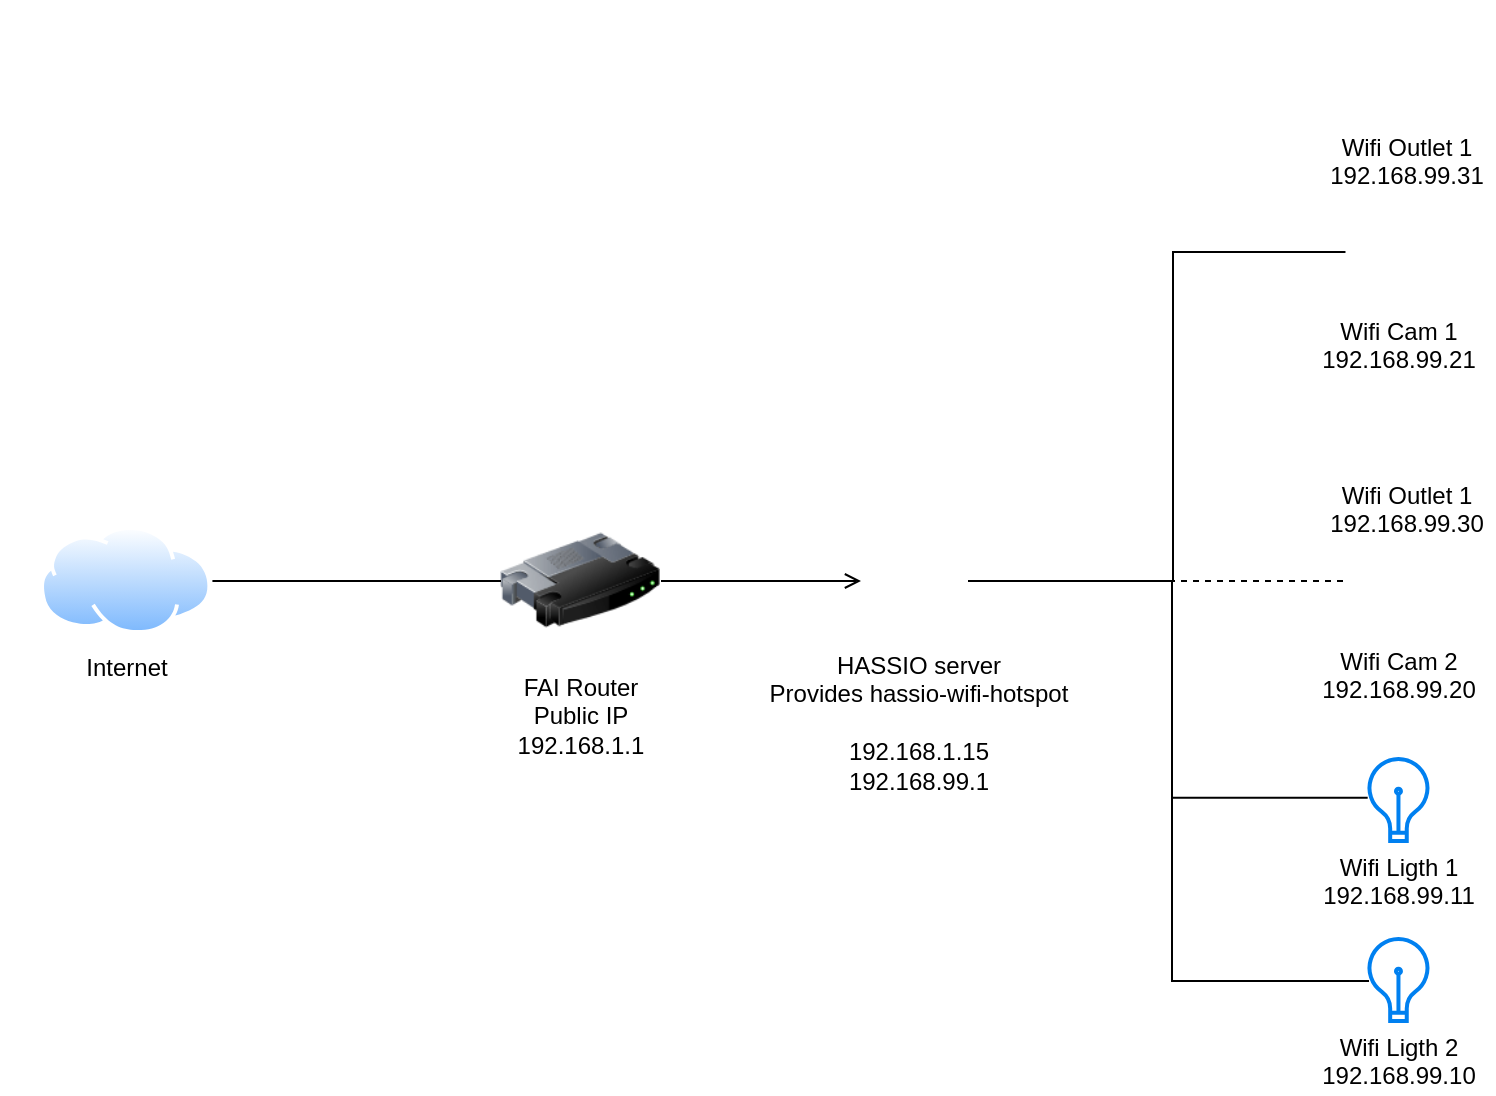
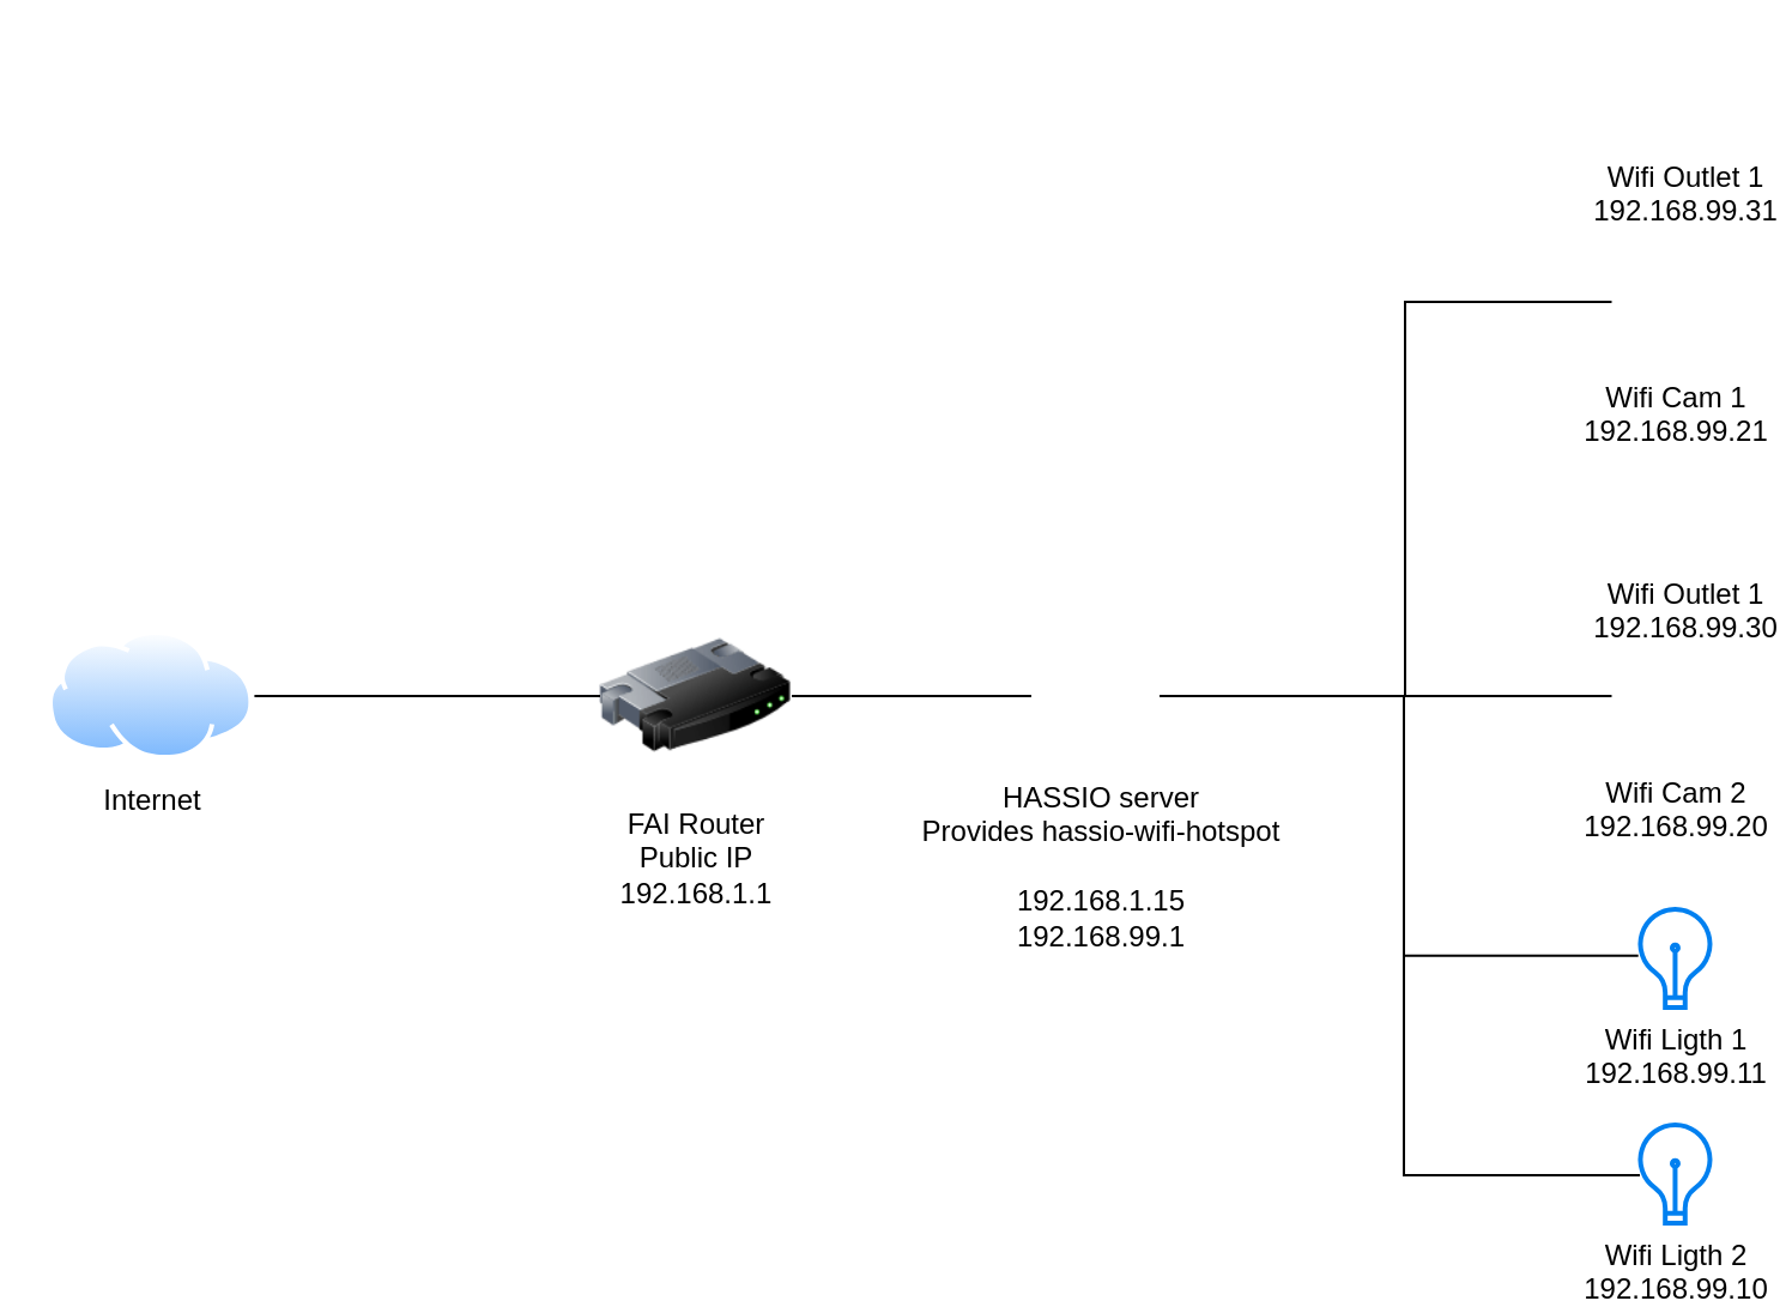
  <mxCell id="0" />
  <mxCell id="1" parent="0" />
- <mxCell id="2" style="edgeStyle=orthogonalEdgeStyle;rounded=0;orthogonalLoop=1;jettySize=auto;html=1;endArrow=none;endFill=0;dashed=1;" parent="1" source="5" target="6" edge="1"><mxGeometry relative="1" as="geometry" /></mxCell>
+ <mxCell id="2" style="edgeStyle=orthogonalEdgeStyle;rounded=0;orthogonalLoop=1;jettySize=auto;html=1;endArrow=none;endFill=0;" parent="1" source="5" target="6" edge="1"><mxGeometry relative="1" as="geometry" /></mxCell>
  <mxCell id="3" style="edgeStyle=orthogonalEdgeStyle;rounded=0;orthogonalLoop=1;jettySize=auto;html=1;entryX=0.032;entryY=0.512;entryDx=0;entryDy=0;entryPerimeter=0;endArrow=none;endFill=0;" parent="1" source="5" target="9" edge="1"><mxGeometry relative="1" as="geometry" /></mxCell>
  <mxCell id="4" style="edgeStyle=orthogonalEdgeStyle;rounded=0;orthogonalLoop=1;jettySize=auto;html=1;entryX=0.011;entryY=0.472;entryDx=0;entryDy=0;entryPerimeter=0;endArrow=none;endFill=0;" parent="1" source="5" target="7" edge="1"><mxGeometry relative="1" as="geometry" /></mxCell>
  <mxCell id="5" value="HASSIO server&lt;br&gt;Provides hassio-wifi-hotspot&lt;br&gt;&lt;br&gt;192.168.1.15&lt;br&gt;192.168.99.1" style="shape=image;html=1;verticalAlign=top;verticalLabelPosition=bottom;labelBackgroundColor=#ffffff;imageAspect=0;aspect=fixed;image=https://cdn4.iconfinder.com/data/icons/logos-and-brands/512/272_Raspberry_Pi_logo-128.png" parent="1" vertex="1"><mxGeometry x="430" y="261" width="58" height="58" as="geometry" /></mxCell>
  <mxCell id="6" value="Wifi Cam 2&lt;br&gt;192.168.99.20" style="shape=image;html=1;verticalAlign=top;verticalLabelPosition=bottom;labelBackgroundColor=#ffffff;imageAspect=0;aspect=fixed;image=https://cdn0.iconfinder.com/data/icons/ui-essence/32/_47ui-128.png" parent="1" vertex="1"><mxGeometry x="672.24" y="263.5" width="53" height="53" as="geometry" /></mxCell>
  <mxCell id="7" value="&lt;span style=&quot;color: rgb(0 , 0 , 0) ; font-family: &amp;#34;helvetica&amp;#34; ; font-size: 12px ; font-style: normal ; font-weight: 400 ; letter-spacing: normal ; text-align: center ; text-indent: 0px ; text-transform: none ; word-spacing: 0px ; background-color: rgb(255 , 255 , 255) ; display: inline ; float: none&quot;&gt;Wifi Ligth 1&lt;/span&gt;&lt;br style=&quot;color: rgb(0 , 0 , 0) ; font-family: &amp;#34;helvetica&amp;#34; ; font-size: 12px ; font-style: normal ; font-weight: 400 ; letter-spacing: normal ; text-align: center ; text-indent: 0px ; text-transform: none ; word-spacing: 0px&quot;&gt;&lt;span style=&quot;color: rgb(0 , 0 , 0) ; font-family: &amp;#34;helvetica&amp;#34; ; font-size: 12px ; font-style: normal ; font-weight: 400 ; letter-spacing: normal ; text-align: center ; text-indent: 0px ; text-transform: none ; word-spacing: 0px ; background-color: rgb(255 , 255 , 255) ; display: inline ; float: none&quot;&gt;192.168.99.11&lt;/span&gt;" style="html=1;verticalLabelPosition=bottom;align=center;labelBackgroundColor=#ffffff;verticalAlign=top;strokeWidth=2;strokeColor=#0080F0;shadow=0;dashed=0;shape=mxgraph.ios7.icons.lightbulb;" parent="1" vertex="1"><mxGeometry x="683" y="379" width="31.47" height="41" as="geometry" /></mxCell>
  <mxCell id="8" value="Wifi Cam 1&lt;br&gt;192.168.99.21" style="shape=image;html=1;verticalAlign=top;verticalLabelPosition=bottom;labelBackgroundColor=#ffffff;imageAspect=0;aspect=fixed;image=https://cdn0.iconfinder.com/data/icons/ui-essence/32/_47ui-128.png" parent="1" vertex="1"><mxGeometry x="672.24" y="99" width="53" height="53" as="geometry" /></mxCell>
  <mxCell id="9" value="Wifi Ligth 2&lt;br&gt;192.168.99.10" style="html=1;verticalLabelPosition=bottom;align=center;labelBackgroundColor=#ffffff;verticalAlign=top;strokeWidth=2;strokeColor=#0080F0;shadow=0;dashed=0;shape=mxgraph.ios7.icons.lightbulb;" parent="1" vertex="1"><mxGeometry x="683" y="469" width="31.47" height="41" as="geometry" /></mxCell>
  <mxCell id="10" value="Wifi Outlet 1&lt;br&gt;192.168.99.31" style="shape=image;html=1;verticalAlign=top;verticalLabelPosition=bottom;labelBackgroundColor=#ffffff;imageAspect=0;aspect=fixed;image=https://cdn2.iconfinder.com/data/icons/donkey/800/19-128.png" parent="1" vertex="1"><mxGeometry x="683" y="20" width="40" height="40" as="geometry" /></mxCell>
  <mxCell id="11" value="Wifi Outlet 1&lt;br&gt;192.168.99.30" style="shape=image;html=1;verticalAlign=top;verticalLabelPosition=bottom;labelBackgroundColor=#ffffff;imageAspect=0;aspect=fixed;image=https://cdn2.iconfinder.com/data/icons/donkey/800/19-128.png" parent="1" vertex="1"><mxGeometry x="683" y="194" width="40" height="40" as="geometry" /></mxCell>
  <mxCell id="12" style="edgeStyle=orthogonalEdgeStyle;rounded=0;orthogonalLoop=1;jettySize=auto;html=1;endArrow=none;endFill=0;entryX=0;entryY=0.5;entryDx=0;entryDy=0;" parent="1" target="8" edge="1"><mxGeometry relative="1" as="geometry"><mxPoint x="483.5" y="290" as="sourcePoint" /><mxPoint x="678.5" y="166" as="targetPoint" /><Array as="points"><mxPoint x="586" y="290" /><mxPoint x="586" y="125" /><mxPoint x="672" y="125" /></Array></mxGeometry></mxCell>
- <mxCell id="13" style="edgeStyle=orthogonalEdgeStyle;rounded=0;orthogonalLoop=1;jettySize=auto;html=1;endArrow=open;endFill=0;" parent="1" source="14" target="5" edge="1"><mxGeometry relative="1" as="geometry" /></mxCell>
+ <mxCell id="13" style="edgeStyle=orthogonalEdgeStyle;rounded=0;orthogonalLoop=1;jettySize=auto;html=1;endArrow=none;endFill=0;" parent="1" source="14" target="5" edge="1"><mxGeometry relative="1" as="geometry" /></mxCell>
  <mxCell id="14" value="FAI Router&lt;br&gt;Public IP&lt;br&gt;192.168.1.1&lt;br&gt;" style="image;html=1;image=img/lib/clip_art/networking/Router_128x128.png" parent="1" vertex="1"><mxGeometry x="250" y="250" width="80" height="80" as="geometry" /></mxCell>
  <mxCell id="15" style="edgeStyle=orthogonalEdgeStyle;rounded=0;orthogonalLoop=1;jettySize=auto;html=1;entryX=0;entryY=0.5;entryDx=0;entryDy=0;endArrow=none;endFill=0;" parent="1" source="16" target="14" edge="1"><mxGeometry relative="1" as="geometry" /></mxCell>
  <mxCell id="16" value="Internet" style="aspect=fixed;perimeter=ellipsePerimeter;html=1;align=center;shadow=0;dashed=0;spacingTop=3;image;image=img/lib/active_directory/internet_cloud.svg;" parent="1" vertex="1"><mxGeometry x="20" y="263" width="85.71" height="54" as="geometry" /></mxCell>
